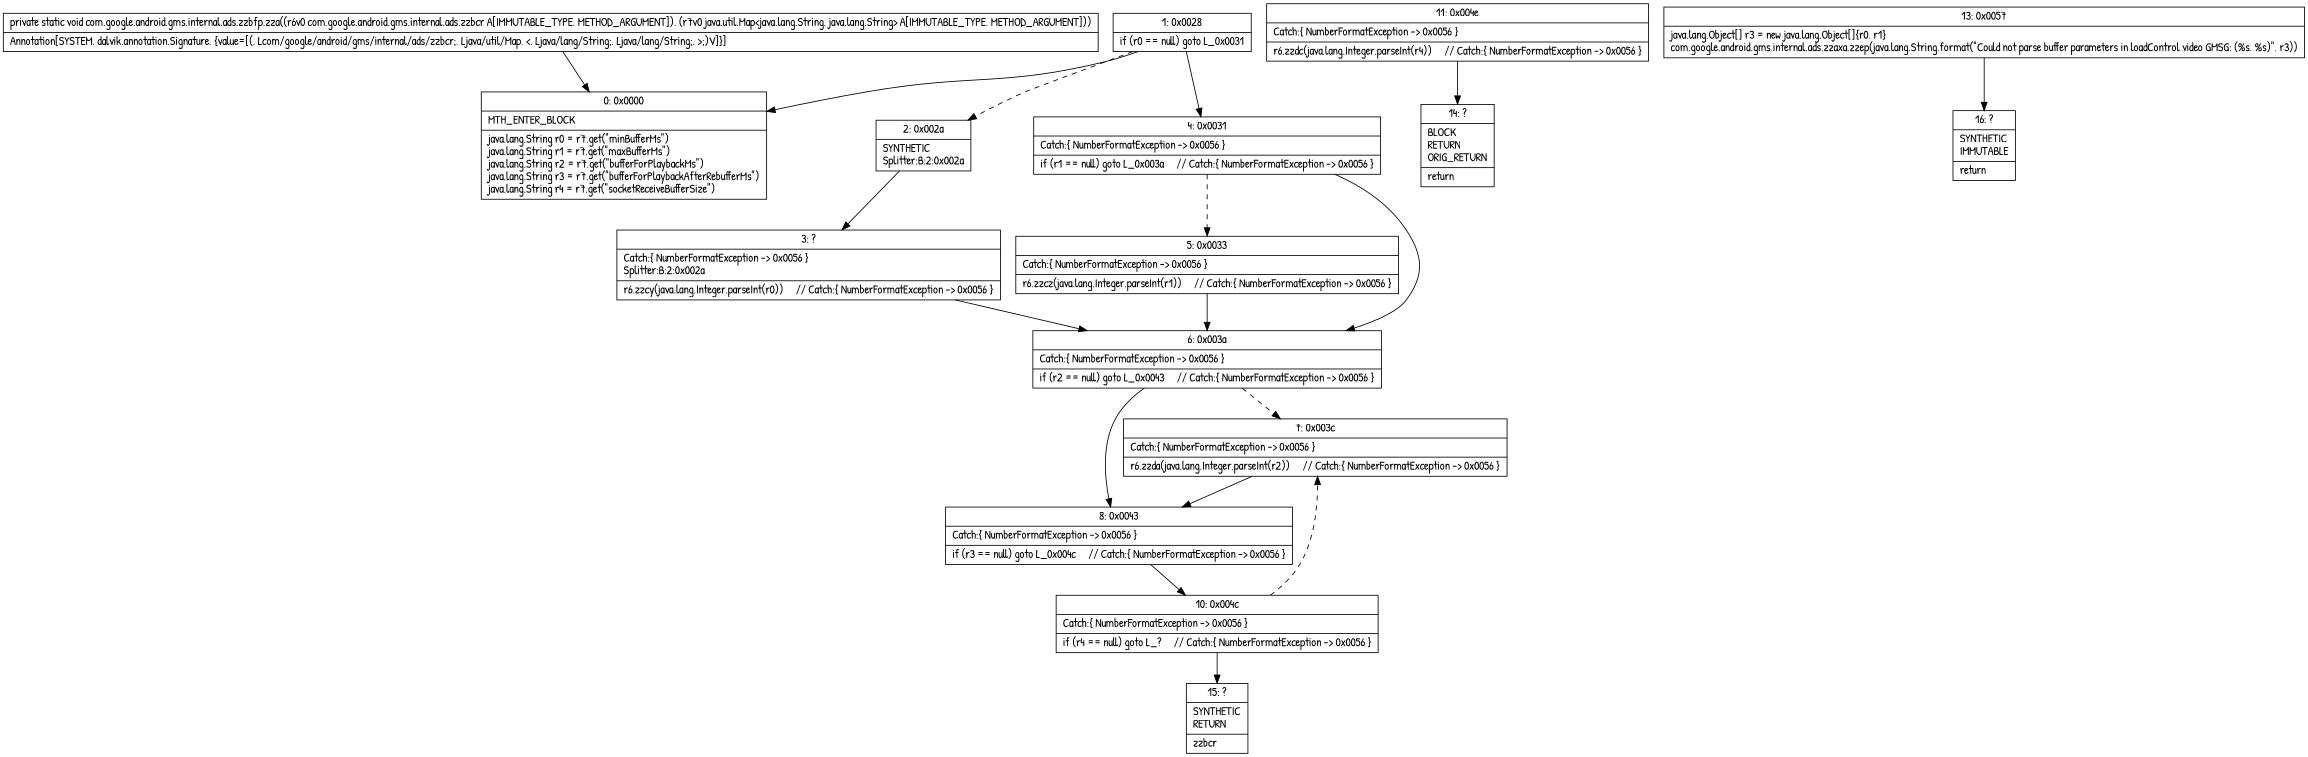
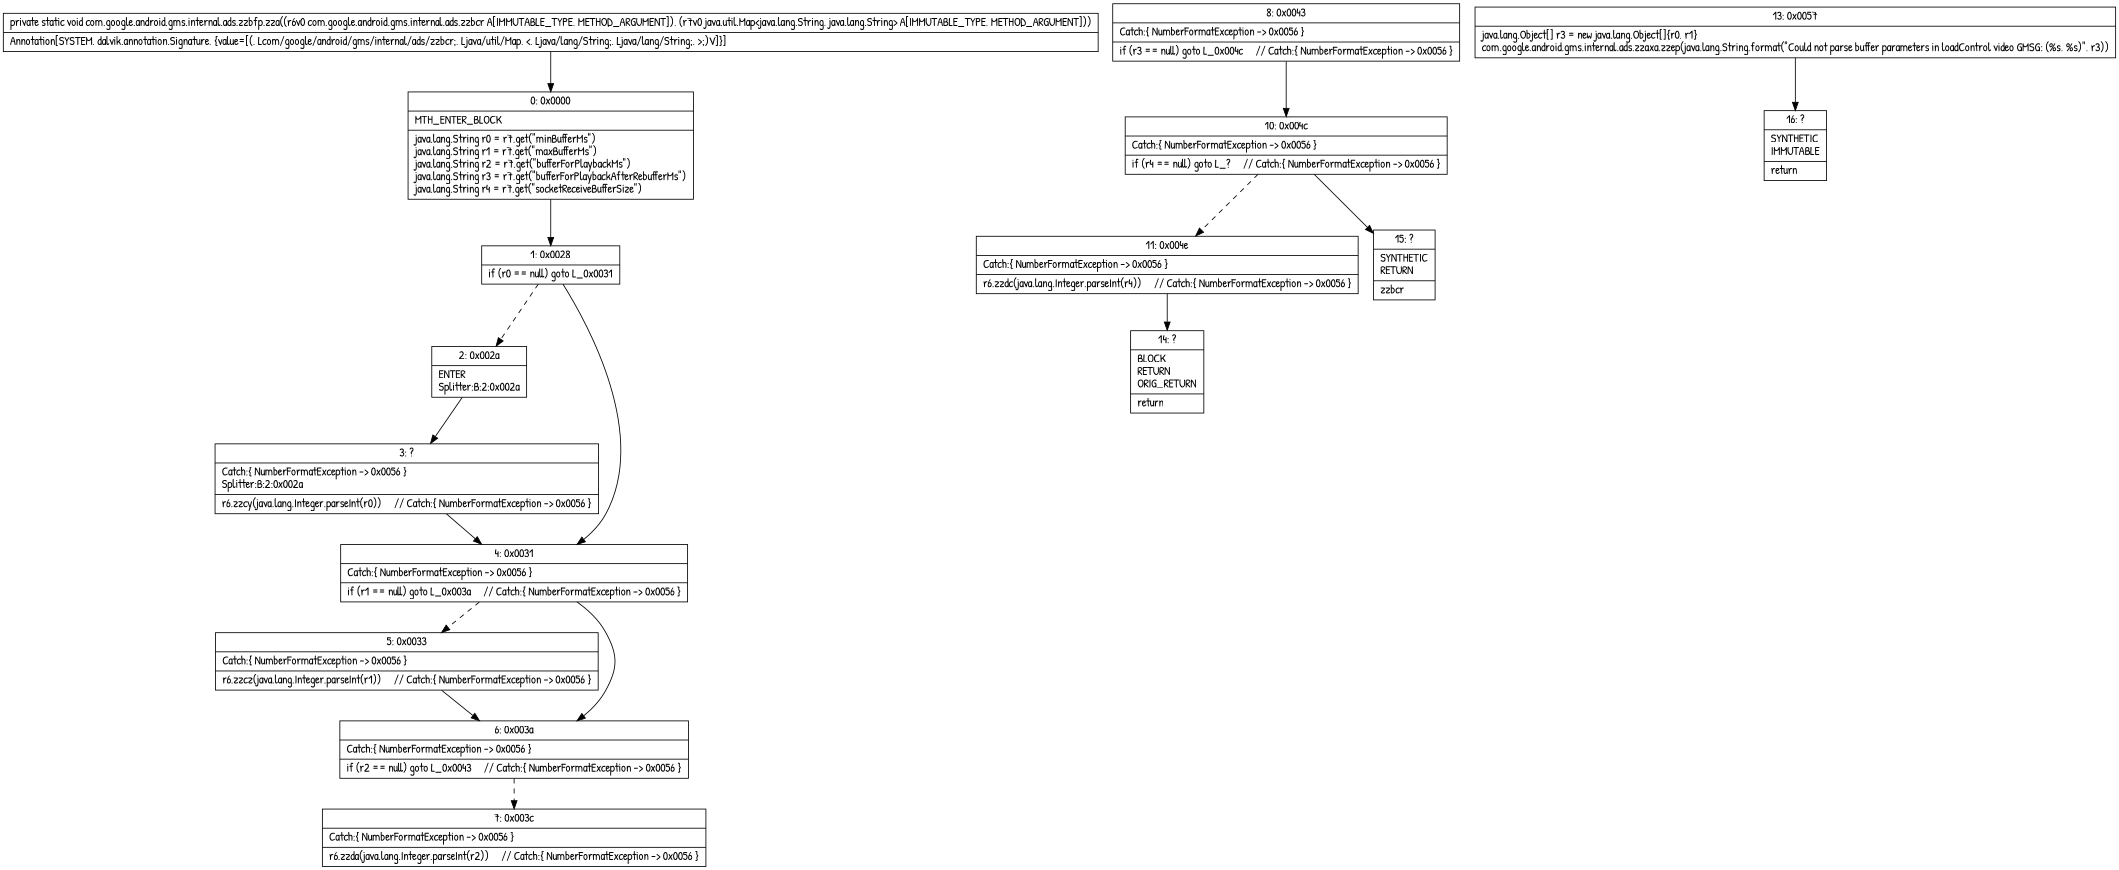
  digraph {
    fontname="Patrick Hand"
    node [fontname="Patrick Hand" shape=record]
    edge [fontname="Patrick Hand"]
    n1 [label="{0\:\ 0x0000|MTH_ENTER_BLOCK\l|java.lang.String r0 = r7.get(\"minBufferMs\")\ljava.lang.String r1 = r7.get(\"maxBufferMs\")\ljava.lang.String r2 = r7.get(\"bufferForPlaybackMs\")\ljava.lang.String r3 = r7.get(\"bufferForPlaybackAfterRebufferMs\")\ljava.lang.String r4 = r7.get(\"socketReceiveBufferSize\")\l}"]
    n2 [label="{1\:\ 0x0028|if (r0 == null) goto L_0x0031\l}"]
-   n3 [label="{2\:\ 0x002a|SYNTHETIC\lSplitter:B:2:0x002a\l}"]
+   n3 [label="{2\:\ 0x002a|ENTER\lSplitter:B:2:0x002a\l}"]
    n4 [label="{4\:\ 0x0031|Catch:\{ NumberFormatException \-\> 0x0056 \}\l|if (r1 == null) goto L_0x003a     \/\/ Catch:\{ NumberFormatException \-\> 0x0056 \}\l}"]
    n5 [label="{3\:\ ?|Catch:\{ NumberFormatException \-\> 0x0056 \}\lSplitter:B:2:0x002a\l|r6.zzcy(java.lang.Integer.parseInt(r0))     \/\/ Catch:\{ NumberFormatException \-\> 0x0056 \}\l}"]
    n6 [label="{5\:\ 0x0033|Catch:\{ NumberFormatException \-\> 0x0056 \}\l|r6.zzcz(java.lang.Integer.parseInt(r1))     \/\/ Catch:\{ NumberFormatException \-\> 0x0056 \}\l}"]
    n7 [label="{6\:\ 0x003a|Catch:\{ NumberFormatException \-\> 0x0056 \}\l|if (r2 == null) goto L_0x0043     \/\/ Catch:\{ NumberFormatException \-\> 0x0056 \}\l}"]
    n8 [label="{7\:\ 0x003c|Catch:\{ NumberFormatException \-\> 0x0056 \}\l|r6.zzda(java.lang.Integer.parseInt(r2))     \/\/ Catch:\{ NumberFormatException \-\> 0x0056 \}\l}"]
    n9 [label="{8\:\ 0x0043|Catch:\{ NumberFormatException \-\> 0x0056 \}\l|if (r3 == null) goto L_0x004c     \/\/ Catch:\{ NumberFormatException \-\> 0x0056 \}\l}"]
    n10 [label="{10\:\ 0x004c|Catch:\{ NumberFormatException \-\> 0x0056 \}\l|if (r4 == null) goto L_?     \/\/ Catch:\{ NumberFormatException \-\> 0x0056 \}\l}"]
    n11 [label="{11\:\ 0x004e|Catch:\{ NumberFormatException \-\> 0x0056 \}\l|r6.zzdc(java.lang.Integer.parseInt(r4))     \/\/ Catch:\{ NumberFormatException \-\> 0x0056 \}\l}"]
    n12 [label="{15\:\ ?|SYNTHETIC\lRETURN\l|zzbcr\l}"]
    n13 [label="{14\:\ ?|BLOCK\lRETURN\lORIG_RETURN\l|return\l}"]
    n14 [label="{13\:\ 0x0057|java.lang.Object[] r3 = new java.lang.Object[]\{r0, r1\}\lcom.google.android.gms.internal.ads.zzaxa.zzep(java.lang.String.format(\"Could not parse buffer parameters in loadControl video GMSG: (%s, %s)\", r3))\l}"]
    n15 [label="{16\:\ ?|SYNTHETIC\lIMMUTABLE\l|return\l}"]
    n16 [label="{private static void com.google.android.gms.internal.ads.zzbfp.zza((r6v0 com.google.android.gms.internal.ads.zzbcr A[IMMUTABLE_TYPE, METHOD_ARGUMENT]), (r7v0 java.util.Map\<java.lang.String, java.lang.String\> A[IMMUTABLE_TYPE, METHOD_ARGUMENT]))  | Annotation[SYSTEM, dalvik.annotation.Signature, \{value=[(, Lcom\/google\/android\/gms\/internal\/ads\/zzbcr;, Ljava\/util\/Map, \<, Ljava\/lang\/String;, Ljava\/lang\/String;, \>;)V]\}]\l}"]
-   n2 -> n1
+   n1 -> n2
    n2 -> n3 [style=dashed]
    n2 -> n4
    n3 -> n5
    n4 -> n6 [style=dashed]
    n4 -> n7
-   n5 -> n7
+   n5 -> n4
    n6 -> n7
    n7 -> n8 [style=dashed]
-   n7 -> n9
-   n8 -> n9
    n9 -> n10
-   n10 -> n8 [style=dashed]
+   n10 -> n11 [style=dashed]
    n10 -> n12
    n11 -> n13
    n14 -> n15
    n16 -> n1
  }
